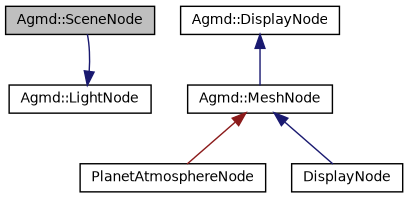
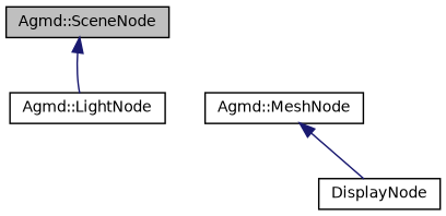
  digraph {
    node [color=black fillcolor=white fontname=Helvetica fontsize=10 shape=record style=filled]
    edge [color=midnightblue dir=back fontname=Helvetica fontsize=10 labelfontname=Helvetica labelfontsize=10 style=solid]
    n1 [fillcolor=grey75 fontcolor=black height=0.2 label="Agmd::SceneNode" width=0.4]
    n2 [height=0.2 label="Agmd::LightNode" width=0.4]
-   n3 [height=0.2 label="Agmd::DisplayNode" width=0.4]
    n4 [height=0.2 label="Agmd::MeshNode" width=0.4]
-   n5 [height=0.2 label=PlanetAtmosphereNode width=0.4]
    n6 [height=0.2 label=DisplayNode width=0.4]
-   n2 -> n1
-   n3 -> n4
-   n4 -> n5 [color=firebrick4]
+   n1 -> n2
    n4 -> n6
  }
